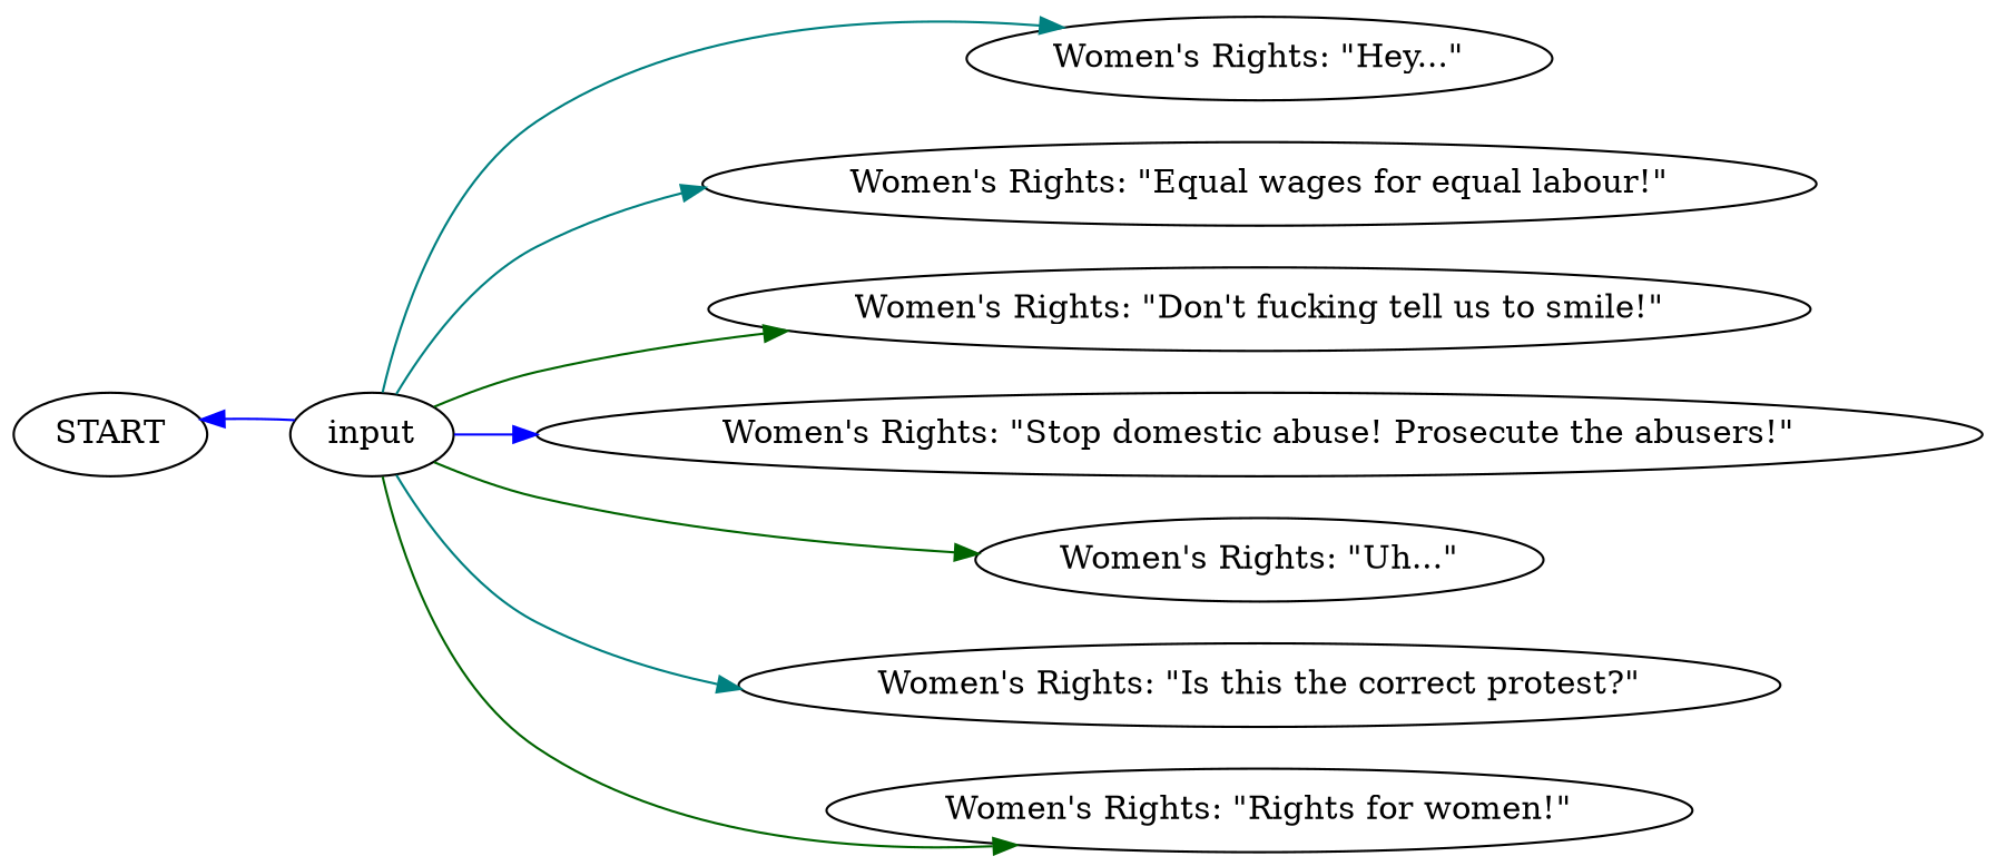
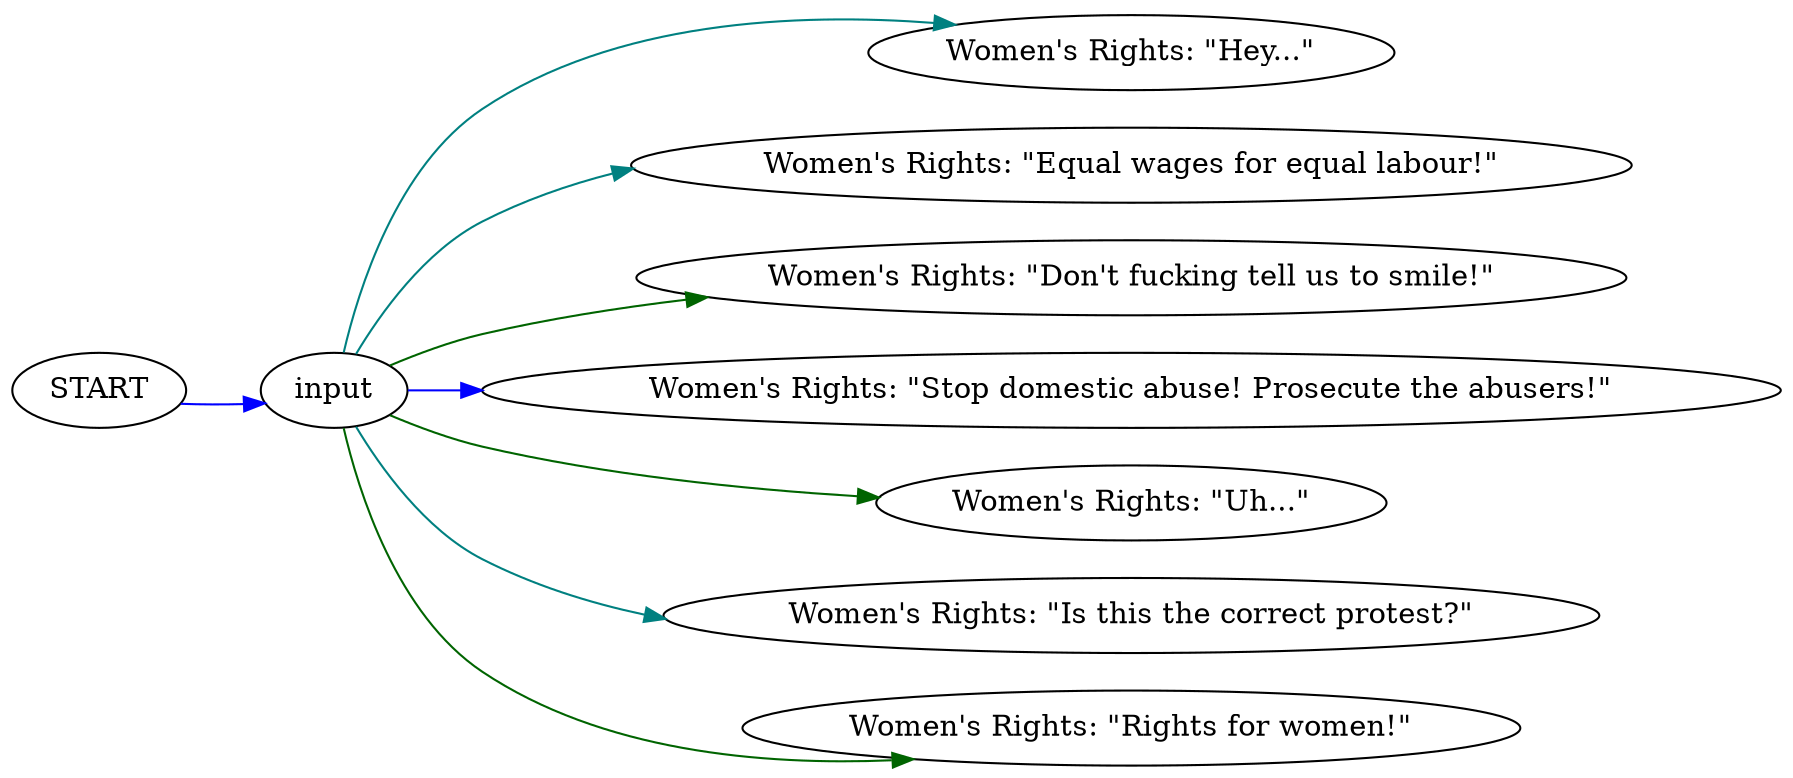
  digraph {
    rankdir=LR
    edge [color=teal]
    n1 [label=START]
    n2 [label=input]
    n3 [label="Women's Rights: \"Hey...\""]
    n4 [label="Women's Rights: \"Equal wages for equal labour!\""]
    n5 [label="Women's Rights: \"Don't fucking tell us to smile!\""]
    n6 [label="Women's Rights: \"Stop domestic abuse! Prosecute the abusers!\""]
    n7 [label="Women's Rights: \"Uh...\""]
    n8 [label="Women's Rights: \"Is this the correct protest?\""]
    n9 [label="Women's Rights: \"Rights for women!\""]
-   n2 -> n1 [color=blue]
+   n1 -> n2 [color=blue]
    n2 -> n3
    n2 -> n4
    n2 -> n5 [color=darkgreen]
    n2 -> n6 [color=blue]
    n2 -> n7 [color=darkgreen]
    n2 -> n8
    n2 -> n9 [color=darkgreen]
  }
